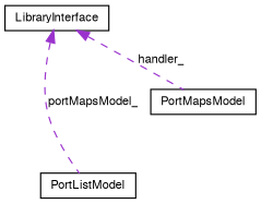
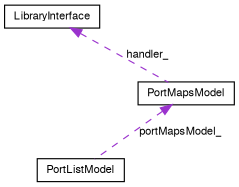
  digraph {
    node [color=black fontname=FreeSans fontsize=10 shape=record]
    edge [color=darkorchid3 dir=back fontname=FreeSans fontsize=10 labelfontname=FreeSans labelfontsize=10 style=dashed]
    n1 [height=0.2 label=PortListModel width=0.4]
    n2 [height=0.2 label=PortMapsModel width=0.4]
    n3 [height=0.2 label=LibraryInterface width=0.4]
-   n3 -> n1 [label=portMapsModel_]
+   n2 -> n1 [label=portMapsModel_]
    n3 -> n2 [label=handler_]
  }
